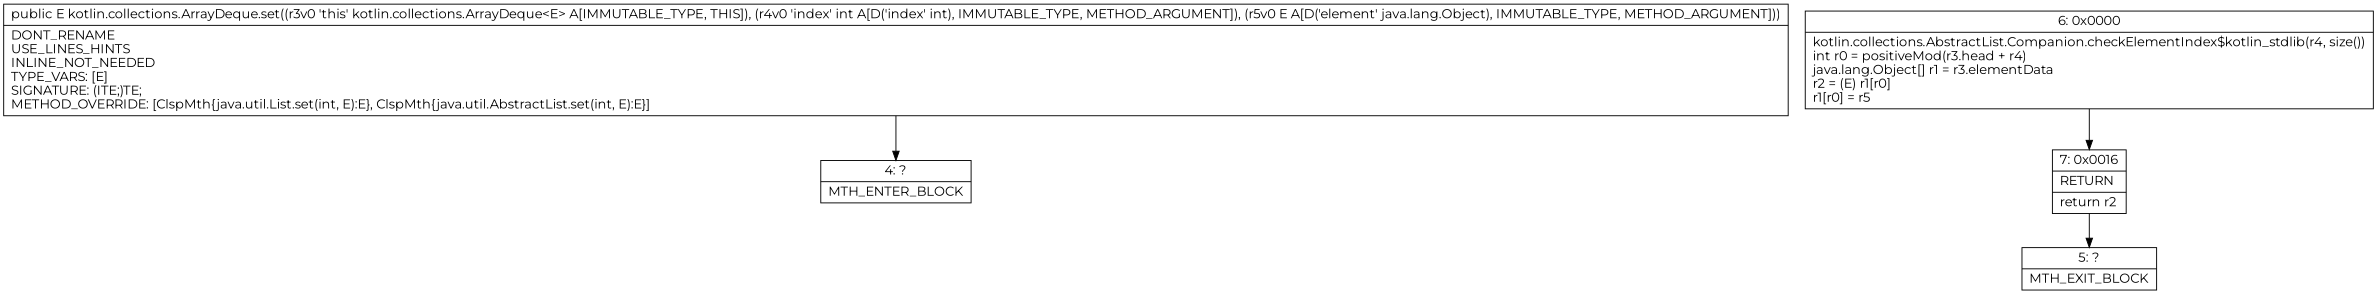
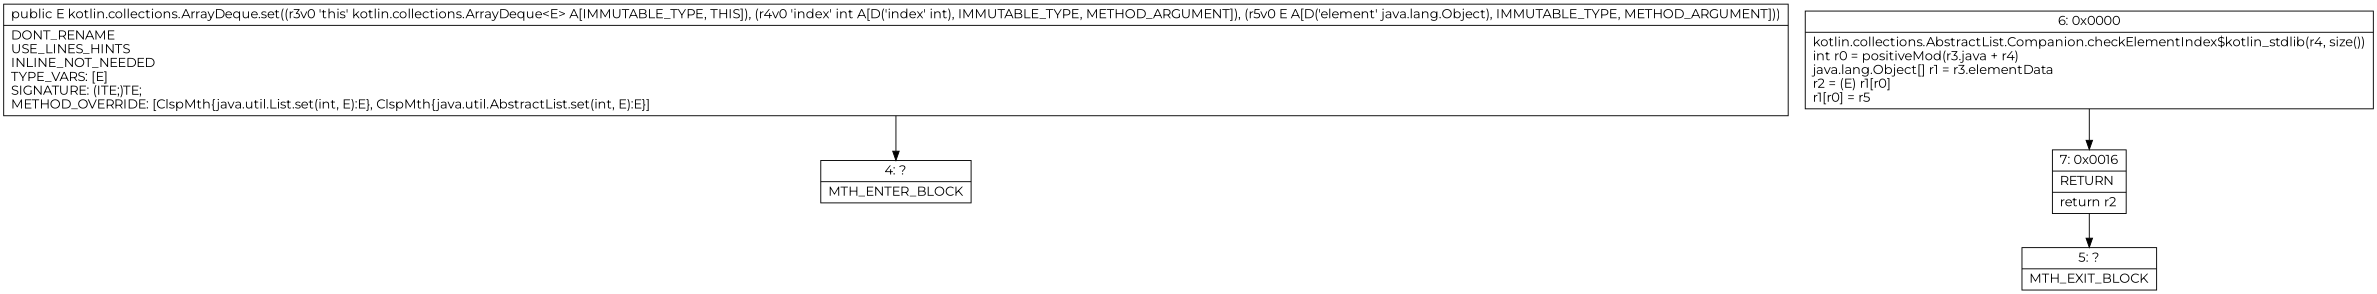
  digraph {
    fontname=Montserrat
    node [fontname=Montserrat shape=record]
    edge [fontname=Montserrat]
    n1 [label="{4\:\ ?|MTH_ENTER_BLOCK\l}"]
-   n2 [label="{6\:\ 0x0000|kotlin.collections.AbstractList.Companion.checkElementIndex$kotlin_stdlib(r4, size())\lint r0 = positiveMod(r3.head + r4)\ljava.lang.Object[] r1 = r3.elementData\lr2 = (E) r1[r0]\lr1[r0] = r5\l}"]
+   n2 [label="{6\:\ 0x0000|kotlin.collections.AbstractList.Companion.checkElementIndex$kotlin_stdlib(r4, size())\lint r0 = positiveMod(r3.java + r4)\ljava.lang.Object[] r1 = r3.elementData\lr2 = (E) r1[r0]\lr1[r0] = r5\l}"]
    n3 [label="{7\:\ 0x0016|RETURN\l|return r2\l}"]
    n4 [label="{5\:\ ?|MTH_EXIT_BLOCK\l}"]
    n5 [label="{public E kotlin.collections.ArrayDeque.set((r3v0 'this' kotlin.collections.ArrayDeque\<E\> A[IMMUTABLE_TYPE, THIS]), (r4v0 'index' int A[D('index' int), IMMUTABLE_TYPE, METHOD_ARGUMENT]), (r5v0 E A[D('element' java.lang.Object), IMMUTABLE_TYPE, METHOD_ARGUMENT]))  | DONT_RENAME\lUSE_LINES_HINTS\lINLINE_NOT_NEEDED\lTYPE_VARS: [E]\lSIGNATURE: (ITE;)TE;\lMETHOD_OVERRIDE: [ClspMth\{java.util.List.set(int, E):E\}, ClspMth\{java.util.AbstractList.set(int, E):E\}]\l}"]
    n2 -> n3
    n3 -> n4
    n5 -> n1
  }
